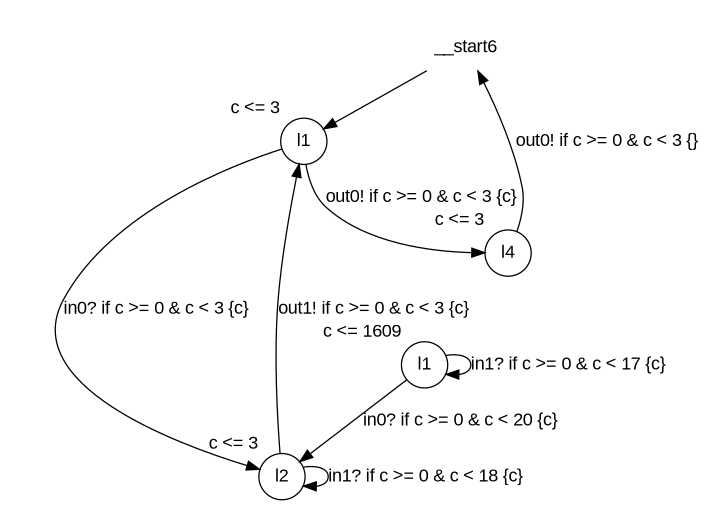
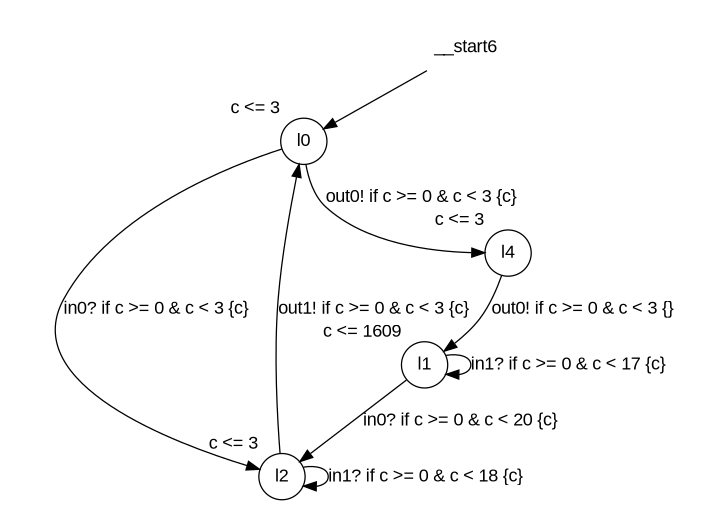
  digraph {
    fontname="Liberation Sans"
    node [fontname="Liberation Sans" shape=circle margin=0 xlabel="c <= 3"]
    edge [fontname="Liberation Sans"]
    n1 [label=__start6 shape=none margin="" xlabel=""]
-   n2 [label=l1]
+   n2 [label=l0]
    n3 [label=l2]
    n4 [label=l4]
    n5 [label=l1 xlabel="c <= 1609"]
    n1 -> n2
    n2 -> n3 [label="in0? if c >= 0 & c < 3 {c} "]
    n2 -> n4 [label="out0! if c >= 0 & c < 3 {c} "]
    n3 -> n2 [label="out1! if c >= 0 & c < 3 {c} "]
    n3 -> n3 [label="in1? if c >= 0 & c < 18 {c} "]
-   n4 -> n1 [label="out0! if c >= 0 & c < 3 {} "]
+   n4 -> n5 [label="out0! if c >= 0 & c < 3 {} "]
    n5 -> n3 [label="in0? if c >= 0 & c < 20 {c} "]
    n5 -> n5 [label="in1? if c >= 0 & c < 17 {c} "]
  }
